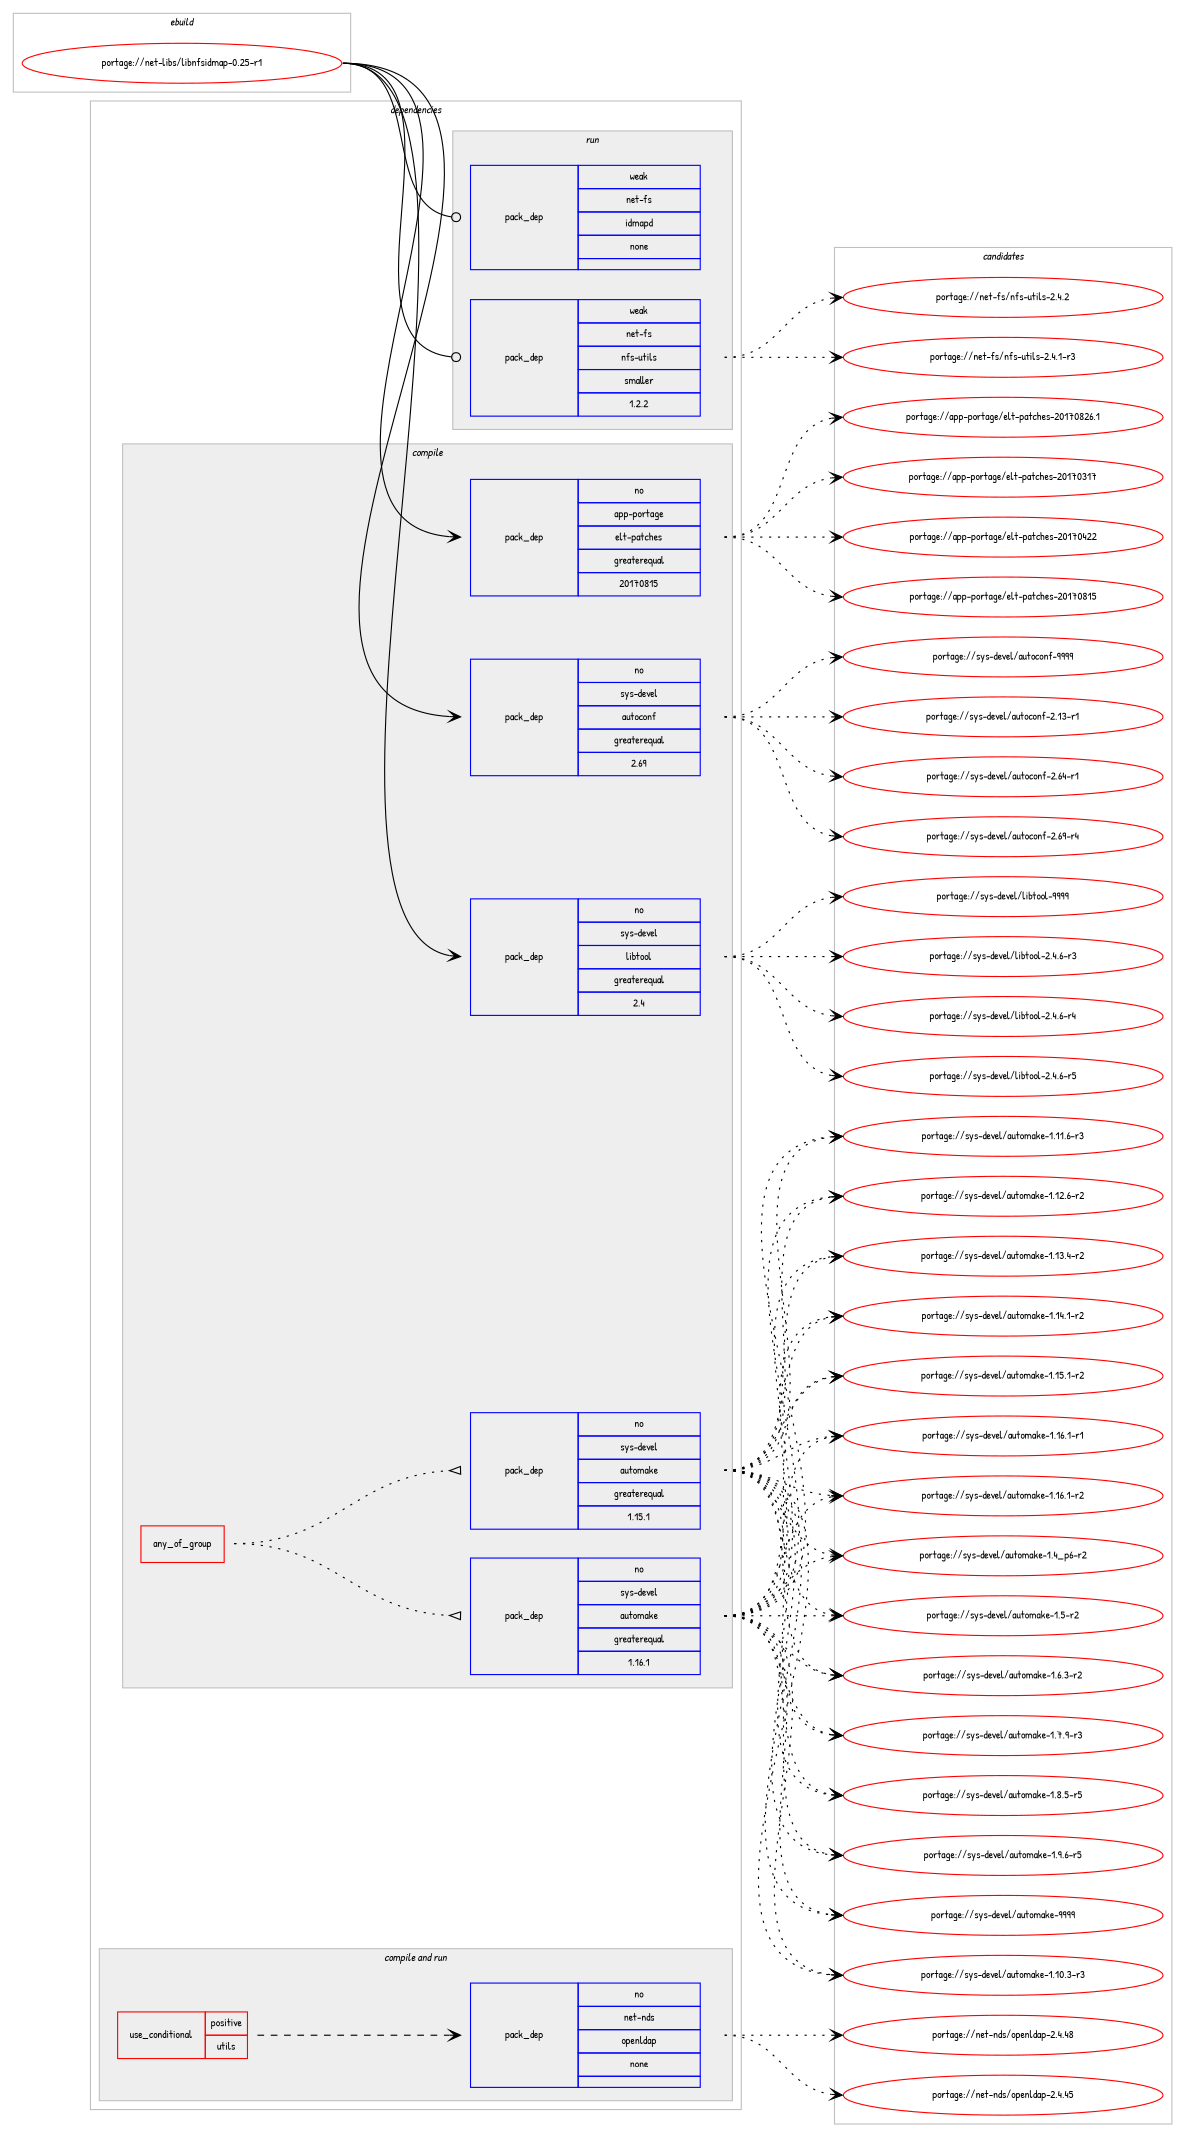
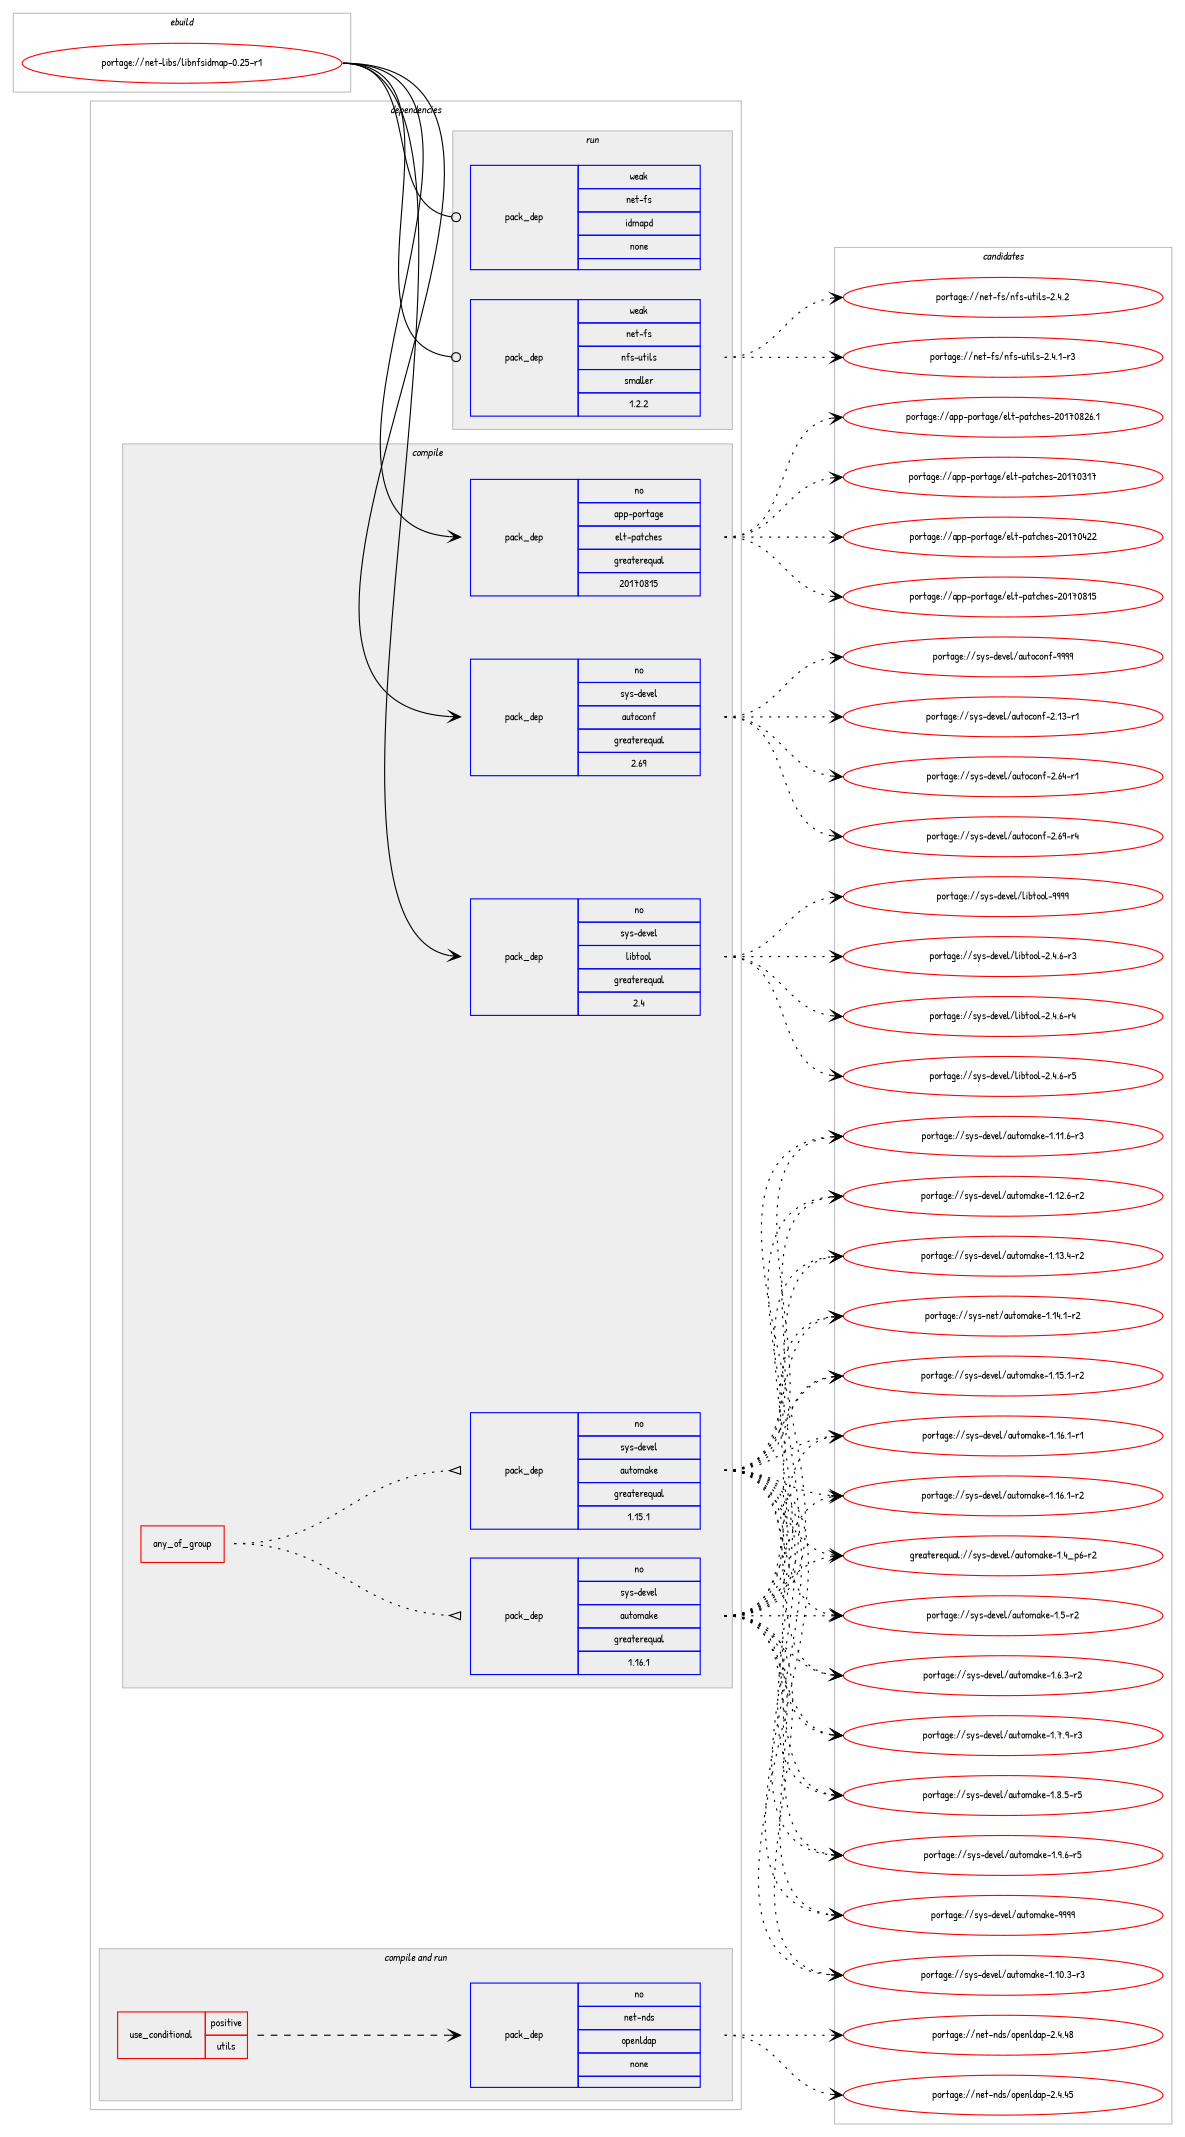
  digraph {
    compound=true
    concentrate=true
    fontname="Patrick Hand"
    fontsize=10
    newrank=true
    rankdir=LR
    ranksep=1.5
    node [color=red fontname="Patrick Hand" fontsize=10]
    edge [arrowhead=vee fontname="Patrick Hand" headport=w style=dotted tailport=e weight=100]
    n1 [label="portage://net-libs/libnfsidmap-0.25-r1" width=4]
    n2 [color=blue label=<<TABLE BORDER="0" CELLBORDER="1" CELLSPACING="0" CELLPADDING="4" WIDTH="220"><TR><TD ROWSPAN="6" CELLPADDING="30">pack_dep</TD></TR><TR><TD WIDTH="110">no</TD></TR><TR><TD>sys-devel</TD></TR><TR><TD>automake</TD></TR><TR><TD>greaterequal</TD></TR><TR><TD>1.16.1</TD></TR></TABLE>> shape=none]
    n3 [color=blue label=<<TABLE BORDER="0" CELLBORDER="1" CELLSPACING="0" CELLPADDING="4" WIDTH="220"><TR><TD ROWSPAN="6" CELLPADDING="30">pack_dep</TD></TR><TR><TD WIDTH="110">no</TD></TR><TR><TD>sys-devel</TD></TR><TR><TD>automake</TD></TR><TR><TD>greaterequal</TD></TR><TR><TD>1.15.1</TD></TR></TABLE>> shape=none]
    n4 [label=<<TABLE BORDER="0" CELLBORDER="1" CELLSPACING="0" CELLPADDING="4"><TR><TD CELLPADDING="10">any_of_group</TD></TR></TABLE>> shape=none]
    n5 [color=blue label=<<TABLE BORDER="0" CELLBORDER="1" CELLSPACING="0" CELLPADDING="4" WIDTH="220"><TR><TD ROWSPAN="6" CELLPADDING="30">pack_dep</TD></TR><TR><TD WIDTH="110">no</TD></TR><TR><TD>app-portage</TD></TR><TR><TD>elt-patches</TD></TR><TR><TD>greaterequal</TD></TR><TR><TD>20170815</TD></TR></TABLE>> shape=none]
    n6 [color=blue label=<<TABLE BORDER="0" CELLBORDER="1" CELLSPACING="0" CELLPADDING="4" WIDTH="220"><TR><TD ROWSPAN="6" CELLPADDING="30">pack_dep</TD></TR><TR><TD WIDTH="110">no</TD></TR><TR><TD>sys-devel</TD></TR><TR><TD>autoconf</TD></TR><TR><TD>greaterequal</TD></TR><TR><TD>2.69</TD></TR></TABLE>> shape=none]
    n7 [color=blue label=<<TABLE BORDER="0" CELLBORDER="1" CELLSPACING="0" CELLPADDING="4" WIDTH="220"><TR><TD ROWSPAN="6" CELLPADDING="30">pack_dep</TD></TR><TR><TD WIDTH="110">no</TD></TR><TR><TD>sys-devel</TD></TR><TR><TD>libtool</TD></TR><TR><TD>greaterequal</TD></TR><TR><TD>2.4</TD></TR></TABLE>> shape=none]
    n8 [color=blue label=<<TABLE BORDER="0" CELLBORDER="1" CELLSPACING="0" CELLPADDING="4" WIDTH="220"><TR><TD ROWSPAN="6" CELLPADDING="30">pack_dep</TD></TR><TR><TD WIDTH="110">no</TD></TR><TR><TD>net-nds</TD></TR><TR><TD>openldap</TD></TR><TR><TD>none</TD></TR><TR><TD></TD></TR></TABLE>> shape=none]
    n9 [label=<<TABLE BORDER="0" CELLBORDER="1" CELLSPACING="0" CELLPADDING="4"><TR><TD ROWSPAN="3" CELLPADDING="10">use_conditional</TD></TR><TR><TD>positive</TD></TR><TR><TD>utils</TD></TR></TABLE>> shape=none]
    n10 [color=blue label=<<TABLE BORDER="0" CELLBORDER="1" CELLSPACING="0" CELLPADDING="4" WIDTH="220"><TR><TD ROWSPAN="6" CELLPADDING="30">pack_dep</TD></TR><TR><TD WIDTH="110">weak</TD></TR><TR><TD>net-fs</TD></TR><TR><TD>idmapd</TD></TR><TR><TD>none</TD></TR><TR><TD></TD></TR></TABLE>> shape=none]
    n11 [color=blue label=<<TABLE BORDER="0" CELLBORDER="1" CELLSPACING="0" CELLPADDING="4" WIDTH="220"><TR><TD ROWSPAN="6" CELLPADDING="30">pack_dep</TD></TR><TR><TD WIDTH="110">weak</TD></TR><TR><TD>net-fs</TD></TR><TR><TD>nfs-utils</TD></TR><TR><TD>smaller</TD></TR><TR><TD>1.2.2</TD></TR></TABLE>> shape=none]
    n12 [label="portage://sys-devel/automake-1.10.3-r3" width=4]
    n13 [label="portage://sys-devel/automake-1.11.6-r3" width=4]
    n14 [label="portage://sys-devel/automake-1.12.6-r2" width=4]
    n15 [label="portage://sys-devel/automake-1.13.4-r2" width=4]
-   n16 [label="portage://sys-devel/automake-1.14.1-r2" width=4]
+   n16 [label="portage://sys-net/automake-1.14.1-r2" width=4]
    n17 [label="portage://sys-devel/automake-1.15.1-r2" width=4]
    n18 [label="portage://sys-devel/automake-1.16.1-r1" width=4]
    n19 [label="portage://sys-devel/automake-1.16.1-r2" width=4]
-   n20 [label="portage://sys-devel/automake-1.4_p6-r2" width=4]
+   n20 [label="greaterequal://sys-devel/automake-1.4_p6-r2" width=4]
    n21 [label="portage://sys-devel/automake-1.5-r2" width=4]
    n22 [label="portage://sys-devel/automake-1.6.3-r2" width=4]
    n23 [label="portage://sys-devel/automake-1.7.9-r3" width=4]
    n24 [label="portage://sys-devel/automake-1.8.5-r5" width=4]
    n25 [label="portage://sys-devel/automake-1.9.6-r5" width=4]
    n26 [label="portage://sys-devel/automake-9999" width=4]
    n27 [label="portage://app-portage/elt-patches-20170317" width=4]
    n28 [label="portage://app-portage/elt-patches-20170422" width=4]
    n29 [label="portage://app-portage/elt-patches-20170815" width=4]
    n30 [label="portage://app-portage/elt-patches-20170826.1" width=4]
    n31 [label="portage://sys-devel/autoconf-2.13-r1" width=4]
    n32 [label="portage://sys-devel/autoconf-2.64-r1" width=4]
    n33 [label="portage://sys-devel/autoconf-2.69-r4" width=4]
    n34 [label="portage://sys-devel/autoconf-9999" width=4]
    n35 [label="portage://sys-devel/libtool-2.4.6-r3" width=4]
    n36 [label="portage://sys-devel/libtool-2.4.6-r4" width=4]
    n37 [label="portage://sys-devel/libtool-2.4.6-r5" width=4]
    n38 [label="portage://sys-devel/libtool-9999" width=4]
    n39 [label="portage://net-nds/openldap-2.4.45" width=4]
    n40 [label="portage://net-nds/openldap-2.4.48" width=4]
    n41 [label="portage://net-fs/nfs-utils-2.4.1-r3" width=4]
    n42 [label="portage://net-fs/nfs-utils-2.4.2" width=4]
    subgraph cluster_1 {
      color=gray
      label=<<i>ebuild</i>>
      rank=same
      n1
    }
    subgraph cluster_2 {
      color=gray
      label=<<i>dependencies</i>>
      subgraph cluster_3 {
        color=gray
        fillcolor="#eeeeee"
        label=<<i>compile</i>>
        style=filled
        subgraph sub_4 {
          color=gray
          fillcolor="#eeeeee"
          label=<<i>compile</i>>
          style=filled
          n4
          subgraph sub_5 {
            color=gray
            fillcolor="#eeeeee"
            label=<<i>compile</i>>
            style=filled
            n2
          }
          subgraph sub_6 {
            color=gray
            fillcolor="#eeeeee"
            label=<<i>compile</i>>
            style=filled
            n3
          }
        }
        subgraph sub_7 {
          color=gray
          fillcolor="#eeeeee"
          label=<<i>compile</i>>
          style=filled
          n5
        }
        subgraph sub_8 {
          color=gray
          fillcolor="#eeeeee"
          label=<<i>compile</i>>
          style=filled
          n6
        }
        subgraph sub_9 {
          color=gray
          fillcolor="#eeeeee"
          label=<<i>compile</i>>
          style=filled
          n7
        }
      }
      subgraph cluster_10 {
        color=gray
        fillcolor="#eeeeee"
        label=<<i>compile and run</i>>
        style=filled
        subgraph sub_11 {
          color=gray
          fillcolor="#eeeeee"
          label=<<i>compile and run</i>>
          style=filled
          n9
          subgraph sub_12 {
            color=gray
            fillcolor="#eeeeee"
            label=<<i>compile and run</i>>
            style=filled
            n8
          }
        }
      }
      subgraph cluster_13 {
        color=gray
        fillcolor="#eeeeee"
        label=<<i>run</i>>
        style=filled
        subgraph sub_14 {
          color=gray
          fillcolor="#eeeeee"
          label=<<i>run</i>>
          style=filled
          n10
        }
        subgraph sub_15 {
          color=gray
          fillcolor="#eeeeee"
          label=<<i>run</i>>
          style=filled
          n11
        }
      }
    }
    subgraph cluster_16 {
      color=gray
      label=<<i>candidates</i>>
      rank=same
      subgraph sub_17 {
        color=black
        label=<<i>candidates</i>>
        nodesep=1
        rank=same
        n12
        n13
        n14
        n15
        n16
        n17
        n18
        n19
        n20
        n21
        n22
        n23
        n24
        n25
        n26
      }
      subgraph sub_18 {
        color=black
        label=<<i>candidates</i>>
        nodesep=1
        rank=same
        n12
        n13
        n14
        n15
        n16
        n17
        n18
        n19
        n20
        n21
        n22
        n23
        n24
        n25
        n26
      }
      subgraph sub_19 {
        color=black
        label=<<i>candidates</i>>
        nodesep=1
        rank=same
        n27
        n28
        n29
        n30
      }
      subgraph sub_20 {
        color=black
        label=<<i>candidates</i>>
        nodesep=1
        rank=same
        n31
        n32
        n33
        n34
      }
      subgraph sub_21 {
        color=black
        label=<<i>candidates</i>>
        nodesep=1
        rank=same
        n35
        n36
        n37
        n38
      }
      subgraph sub_22 {
        color=black
        label=<<i>candidates</i>>
        nodesep=1
        rank=same
        n39
        n40
      }
      subgraph sub_23 {
        color=black
        label=<<i>candidates</i>>
        nodesep=1
        rank=same
      }
      subgraph sub_24 {
        color=black
        label=<<i>candidates</i>>
        nodesep=1
        rank=same
        n41
        n42
      }
    }
    n1 -> n5 [style=solid weight=20]
    n1 -> n6 [style=solid weight=20]
    n1 -> n7 [style=solid weight=20]
    n1 -> n10 [arrowhead=odot style=solid weight=20]
    n1 -> n11 [arrowhead=odot style=solid weight=20]
    n2 -> n12
    n2 -> n13
    n2 -> n14
    n2 -> n15
    n2 -> n16
    n2 -> n17
    n2 -> n18
    n2 -> n19
    n2 -> n20
    n2 -> n21
    n2 -> n22
    n2 -> n23
    n2 -> n24
    n2 -> n25
    n2 -> n26
    n3 -> n12
    n3 -> n13
    n3 -> n14
    n3 -> n15
    n3 -> n16
    n3 -> n17
    n3 -> n18
    n3 -> n19
    n3 -> n20
    n3 -> n21
    n3 -> n22
    n3 -> n23
    n3 -> n24
    n3 -> n25
    n3 -> n26
    n4 -> n2 [arrowhead=oinv weight=20]
    n4 -> n3 [arrowhead=oinv weight=20]
    n5 -> n27
    n5 -> n28
    n5 -> n29
    n5 -> n30
    n6 -> n31
    n6 -> n32
    n6 -> n33
    n6 -> n34
    n7 -> n35
    n7 -> n36
    n7 -> n37
    n7 -> n38
    n8 -> n39
    n8 -> n40
    n9 -> n8 [style=dashed weight=20]
    n11 -> n41
    n11 -> n42
  }
